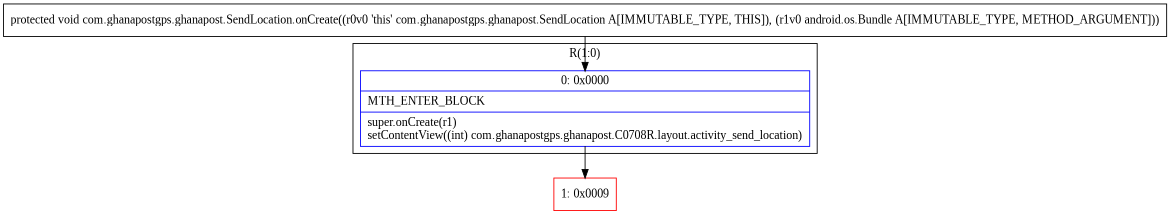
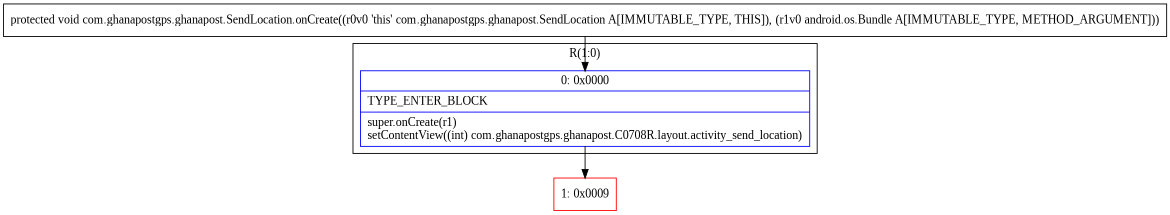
  digraph {
    fontname="Liberation Serif"
    node [shape=record fontname="Liberation Serif"]
    edge [fontname="Liberation Serif"]
-   n1 [color=blue label="{0\:\ 0x0000|MTH_ENTER_BLOCK\l|super.onCreate(r1)\lsetContentView((int) com.ghanapostgps.ghanapost.C0708R.layout.activity_send_location)\l}"]
+   n1 [color=blue label="{0\:\ 0x0000|TYPE_ENTER_BLOCK\l|super.onCreate(r1)\lsetContentView((int) com.ghanapostgps.ghanapost.C0708R.layout.activity_send_location)\l}"]
    n2 [color=red label="{1\:\ 0x0009}"]
    n3 [label="{protected void com.ghanapostgps.ghanapost.SendLocation.onCreate((r0v0 'this' com.ghanapostgps.ghanapost.SendLocation A[IMMUTABLE_TYPE, THIS]), (r1v0 android.os.Bundle A[IMMUTABLE_TYPE, METHOD_ARGUMENT])) }"]
    subgraph cluster_1 {
      label="R(1:0)"
      n1
    }
    n1 -> n2
    n3 -> n1
  }
